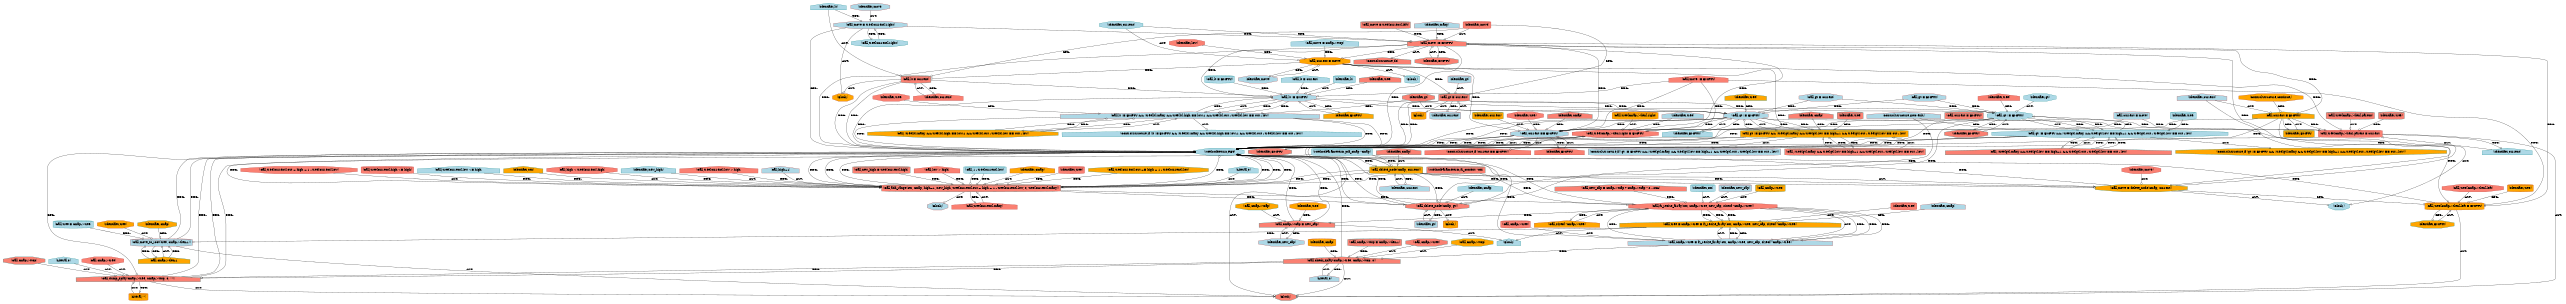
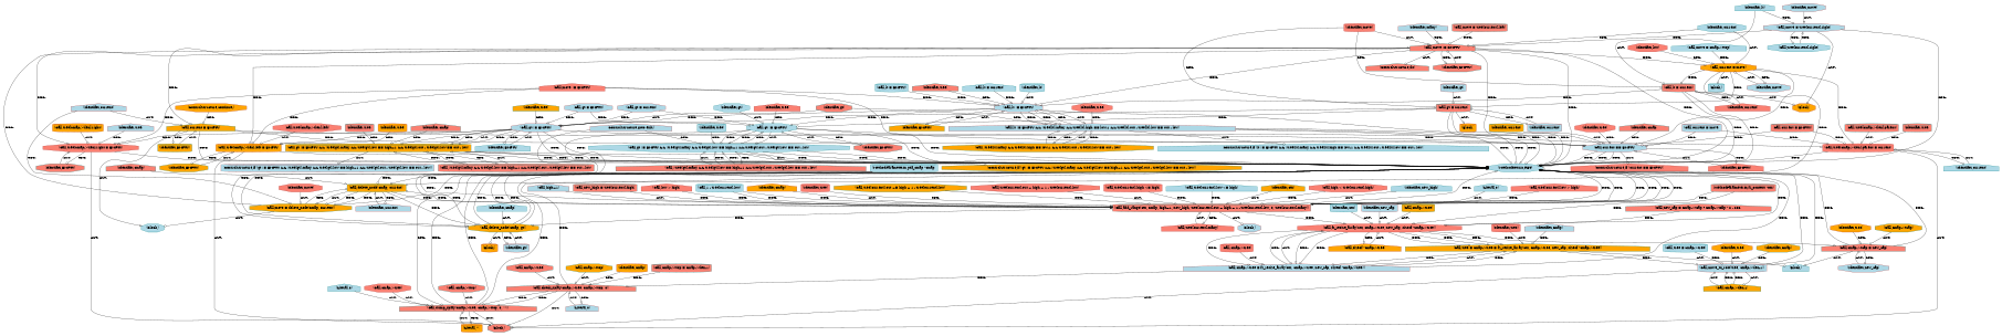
  digraph {
    node [color=teal fillcolor=salmon shape=house style=filled]
    edge [arrowhead=odot]
    n1 [color=brown fillcolor=lightblue label="(Call,move = tree[current].right)" shape=octagon]
    n2 [label="(Call,move != EMPTY)"]
    n3 [fillcolor=lightblue label="(MethodReturn,RET)" shape=octagon]
    n4 [fillcolor=lightblue label="(Call,tree[current].right)" shape=octagon]
    n5 [color=brown fillcolor=orange label="(Block,)" shape=octagon]
    n6 [color=brown fillcolor=orange label="(Call,current = move)" shape=octagon]
    n7 [color=brown fillcolor=orange label="(Call,tree[cmap->tlen].left = EMPTY)" shape=cylinder]
    n8 [color=brown label="(Call,tree[cmap->tlen].right = EMPTY)" shape=octagon]
    n9 [color=brown fillcolor=lightblue label="(Call,current == EMPTY)" shape=octagon]
    n10 [color=brown fillcolor=lightblue label="(Call,lt != EMPTY)" shape=octagon]
    n11 [fillcolor=orange label="(Call,current = EMPTY)"]
    n12 [label="(ControlStructure,do)"]
    n13 [label="(Identifier,EMPTY)" shape=octagon]
    n14 [fillcolor=orange label="(Call,delete_node(cmap, current))" shape=cylinder]
    n15 [label="(Call,dump_splay(cmap->tree, cmap->ttop, 0, \"\"))"]
    n16 [label="(Call,gt = current)" shape=cylinder]
    n17 [label="(Call,lt = current)" shape=cylinder]
    n18 [color=brown label="(Call,tree[cmap->tlen].parent = current)" shape=cylinder]
    n19 [color=brown fillcolor=lightblue label="(Identifier,move)" shape=octagon]
    n20 [fillcolor=lightblue label="(Block,)" shape=cylinder]
    n21 [label="(Block,)" shape=octagon]
    n22 [fillcolor=orange label="(Identifier,EMPTY)" shape=octagon]
    n23 [label="(Identifier,EMPTY)" shape=octagon]
    n24 [color=brown label="(ControlStructure,if (current == EMPTY))"]
    n25 [color=brown label="(Identifier,EMPTY)"]
    n26 [fillcolor=lightblue label="(Call,gt != EMPTY)" shape=octagon]
    n27 [color=brown fillcolor=lightblue label="(Call,gt != EMPTY)" shape=octagon]
    n28 [color=brown fillcolor=lightblue label="(Call,lt != EMPTY && !tree[lt].many && tree[lt].high == low-1 && tree[lt].out - tree[lt].low == out - low)"]
    n29 [fillcolor=orange label="(Identifier,EMPTY)"]
    n30 [fillcolor=lightblue label="(Block,)" shape=octagon]
    n31 [fillcolor=orange label="(Identifier,EMPTY)" shape=cylinder]
    n32 [fillcolor=orange label="(Call,move = delete_node(cmap, current))" shape=octagon]
    n33 [label="(Call,add_range(ctx, cmap, high+1, new_high, tree[current].out + high + 1 - tree[current].low, 0, tree[current].many))" shape=cylinder]
-   n34 [label="(Call,delete_node(cmap, gt))" shape=octagon]
+   n34 [fillcolor=orange label="(Call,delete_node(cmap, gt))" shape=octagon]
    n35 [color=brown fillcolor=lightblue label="(Identifier,current)"]
    n36 [color=brown fillcolor=orange label="(Block,)" shape=cylinder]
    n37 [color=brown fillcolor=lightblue label="(Identifier,current)" shape=cylinder]
    n38 [color=brown label="(Identifier,current)"]
    n39 [fillcolor=lightblue label="(Identifier,current)"]
    n40 [color=brown label="(Call,fz_resize_array(ctx, cmap->tree, new_cap, sizeof *cmap->tree))" shape=octagon]
    n41 [color=brown fillcolor=lightblue label="(Block,)" shape=octagon]
    n42 [color=brown label="(Call,tree[current].many)"]
    n43 [color=brown fillcolor=lightblue label="(Identifier,gt)" shape=cylinder]
    n44 [color=brown fillcolor=orange label="(Block,)" shape=cylinder]
    n45 [fillcolor=orange label="(Call,tree = cmap->tree = fz_resize_array(ctx, cmap->tree, new_cap, sizeof *cmap->tree))"]
    n46 [color=brown fillcolor=lightblue label="(Call,cmap->tree = fz_resize_array(ctx, cmap->tree, new_cap, sizeof *cmap->tree))"]
    n47 [label="(Call,cmap->tcap = new_cap)"]
    n48 [color=brown fillcolor=orange label="(Call,sizeof *cmap->tree)"]
    n49 [color=brown fillcolor=lightblue label="(Call,move_to_root(tree, cmap->tlen-1))" shape=cylinder]
    n50 [fillcolor=lightblue label="(Block,)"]
    n51 [label="(Call,check_splay(cmap->tree, cmap->ttop, 0))"]
    n52 [color=brown fillcolor=lightblue label="(Identifier,new_cap)" shape=octagon]
    n53 [fillcolor=orange label="(Call,cmap->tlen-1)"]
    n54 [color=brown fillcolor=lightblue label="(Literal,0)"]
    n55 [color=brown fillcolor=orange label="(Literal,\"\")" shape=cylinder]
    n56 [fillcolor=lightblue label="(Call,gt != EMPTY && !tree[gt].many && tree[gt].low == high+1 && tree[gt].out - tree[gt].low == out - low)" shape=octagon]
    n57 [label="(Identifier,EMPTY)" shape=octagon]
    n58 [fillcolor=orange label="(Call,gt != EMPTY && !tree[gt].many && tree[gt].low == high+1 && tree[gt].out - tree[gt].low == out - low)" shape=cylinder]
    n59 [fillcolor=lightblue label="(Identifier,EMPTY)"]
    n60 [label="(Call,!tree[gt].many && tree[gt].low == high+1 && tree[gt].out - tree[gt].low == out - low)"]
    n61 [fillcolor=orange label="(ControlStructure,if (gt != EMPTY && !tree[gt].many && tree[gt].low == high+1 && tree[gt].out - tree[gt].low == out - low))" shape=octagon]
    n62 [label="(Call,!tree[gt].many && tree[gt].low == high+1 && tree[gt].out - tree[gt].low == out - low)" shape=cylinder]
    n63 [color=brown fillcolor=lightblue label="(ControlStructure,if (gt != EMPTY && !tree[gt].many && tree[gt].low == high+1 && tree[gt].out - tree[gt].low == out - low))" shape=cylinder]
    n64 [fillcolor=lightblue label="(ControlStructure,if (lt != EMPTY && !tree[lt].many && tree[lt].high == low-1 && tree[lt].out - tree[lt].low == out - low))"]
    n65 [fillcolor=orange label="(Call,!tree[lt].many && tree[lt].high == low-1 && tree[lt].out - tree[lt].low == out - low)" shape=octagon]
    n66 [fillcolor=lightblue label="(Literal,0)"]
    n67 [color=brown label="(Call,tree[cmap->tlen].left)" shape=octagon]
    n68 [label="(Call,cmap->ttop)" shape=octagon]
    n69 [fillcolor=lightblue label="(Call,tree = cmap->tree)" shape=cylinder]
    n70 [fillcolor=orange label="(Identifier,current)" shape=cylinder]
    n71 [fillcolor=lightblue label="(Call,lt = EMPTY)" shape=cylinder]
    n72 [color=brown label="(Identifier,tree)" shape=cylinder]
    n73 [label="(Call,new_cap = cmap->tcap ? cmap->tcap * 2 : 256)"]
    n74 [color=brown fillcolor=orange label="(Identifier,tree)" shape=octagon]
    n75 [fillcolor=lightblue label="(Identifier,gt)" shape=octagon]
    n76 [color=brown label="(Call,tree[current].low > high)"]
    n77 [label="(MethodParameterIn,fz_context *ctx)" shape=cylinder]
    n78 [color=brown fillcolor=orange label="(Identifier,tree)" shape=cylinder]
    n79 [color=brown label="(Call,cmap->tree)" shape=cylinder]
    n80 [color=brown fillcolor=lightblue label="(Call,gt = EMPTY)" shape=octagon]
    n81 [color=brown fillcolor=lightblue label="(Call,high+1)"]
    n82 [color=brown fillcolor=lightblue label="(Call,gt = current)" shape=octagon]
    n83 [color=brown fillcolor=lightblue label="(Call,current = move)" shape=cylinder]
    n84 [color=brown label="(Identifier,tree)" shape=octagon]
    n85 [color=brown label="(Identifier,low)" shape=octagon]
    n86 [fillcolor=orange label="(Call,cmap->ttop)" shape=octagon]
    n87 [color=brown label="(Identifier,tree)" shape=octagon]
    n88 [label="(Call,tree[cmap->tlen].parent)" shape=cylinder]
    n89 [label="(Identifier,cmap)"]
    n90 [color=brown fillcolor=lightblue label="(Identifier,current)"]
    n91 [label="(Call,new_high = tree[current].high)" shape=cylinder]
    n92 [color=brown fillcolor=orange label="(Identifier,cmap)" shape=cylinder]
    n93 [color=brown label="(Call,low > high)"]
    n94 [label="(Identifier,tree)" shape=cylinder]
    n95 [color=brown fillcolor=lightblue label="(ControlStructure,goto exit;)"]
    n96 [fillcolor=lightblue label="(Call,1 - tree[current].low)" shape=cylinder]
    n97 [color=brown fillcolor=orange label="(Identifier,tree)" shape=octagon]
    n98 [color=brown fillcolor=orange label="(Identifier,cmap)"]
    n99 [color=brown fillcolor=lightblue label="(Identifier,move)" shape=octagon]
    n100 [label="(Identifier,cmap)"]
    n101 [color=brown label="(Identifier,tree)"]
    n102 [color=brown label="(Identifier,tree)" shape=cylinder]
    n103 [fillcolor=orange label="(Call,tree[current].out += high + 1 - tree[current].low)" shape=octagon]
    n104 [fillcolor=lightblue label="(Identifier,ctx)" shape=cylinder]
    n105 [fillcolor=lightblue label="(MethodParameterIn,pdf_cmap *cmap)" shape=cylinder]
    n106 [color=brown label="(Call,tree[current].out + high + 1 - tree[current].low)" shape=octagon]
    n107 [color=brown fillcolor=lightblue label="(Identifier,new_cap)" shape=cylinder]
    n108 [label="(Identifier,tree)" shape=cylinder]
    n109 [label="(Identifier,tree)"]
    n110 [fillcolor=lightblue label="(Literal,0)"]
    n111 [fillcolor=orange label="(Call,cmap->tcap)" shape=octagon]
    n112 [color=brown label="(Identifier,move)" shape=cylinder]
    n113 [color=brown fillcolor=lightblue label="(Identifier,cmap)"]
    n114 [fillcolor=orange label="(Identifier,cmap)" shape=octagon]
    n115 [fillcolor=orange label="(Call,cmap->tree)" shape=cylinder]
    n116 [fillcolor=orange label="(Identifier,tree)"]
    n117 [label="(Call,move = tree[current].left)" shape=cylinder]
    n118 [color=brown label="(Call,cmap->tree)" shape=octagon]
    n119 [fillcolor=lightblue label="(Identifier,current)" shape=octagon]
    n120 [color=brown fillcolor=lightblue label="(Identifier,gt)" shape=cylinder]
    n121 [label="(Call,cmap->ttop = cmap->tlen-1)" shape=cylinder]
    n122 [fillcolor=lightblue label="(Identifier,lt)"]
    n123 [color=brown label="(Call,tree[current].high <= high)" shape=cylinder]
    n124 [color=brown label="(Identifier,move)" shape=octagon]
    n125 [fillcolor=lightblue label="(Call,move = cmap->ttop)"]
    n126 [label="(Call,cmap->tree)" shape=octagon]
    n127 [fillcolor=lightblue label="(Identifier,cmap)"]
    n128 [color=brown label="(Call,move != EMPTY)"]
    n129 [fillcolor=lightblue label="(Call,tree[current].low <= high)"]
    n130 [label="(Call,current = EMPTY)" shape=cylinder]
    n131 [color=brown fillcolor=lightblue label="(Identifier,many)"]
    n132 [fillcolor=lightblue label="(Call,lt = current)"]
    n133 [label="(Identifier,gt)" shape=octagon]
    n134 [fillcolor=lightblue label="(Identifier,lt)" shape=cylinder]
    n135 [fillcolor=lightblue label="(Identifier,tree)" shape=cylinder]
    n136 [color=brown fillcolor=orange label="(Call,tree[cmap->tlen].right)" shape=cylinder]
    n137 [fillcolor=orange label="(Identifier,ctx)"]
    n138 [color=brown fillcolor=orange label="(ControlStructure,continue;)" shape=octagon]
    n139 [label="(Identifier,cmap)"]
    n140 [color=brown label="(Call,high < tree[current].high)" shape=octagon]
    n141 [color=brown fillcolor=lightblue label="(Identifier,tree)"]
    n142 [fillcolor=lightblue label="(Identifier,new_high)"]
    n1 -> n2 [label="DDG: "]
    n1 -> n3 [label="CFG: "]
    n1 -> n4 [label="CFG: "]
    n1 -> n5 [label="AST: "]
    n2 -> n3 [label="DDG: "]
    n2 -> n3 [arrowhead=onormal label="DDG: "]
    n2 -> n6 [label="DDG: "]
    n2 -> n7 [label="DDG: "]
    n2 -> n8 [arrowhead=onormal label="DDG: "]
    n2 -> n9 [arrowhead=onormal label="DDG: "]
    n2 -> n10 [label="DDG: "]
    n2 -> n11 [label="DDG: "]
    n2 -> n12 [label="AST: "]
    n2 -> n13 [arrowhead=onormal label="CFG: "]
    n3 -> n14 [label="DDG: "]
    n3 -> n15 [label="CFG: "]
    n4 -> n1 [arrowhead=onormal label="CFG: "]
    n6 -> n9 [arrowhead=onormal label="DDG: "]
    n6 -> n14 [label="DDG: "]
    n6 -> n16 [label="DDG: "]
    n6 -> n17 [label="DDG: "]
    n6 -> n18 [label="DDG: "]
    n6 -> n19 [label="CFG: "]
    n6 -> n20 [label="AST: "]
    n7 -> n3 [arrowhead=onormal label="DDG: "]
    n7 -> n21 [label="AST: "]
    n7 -> n22 [label="CFG: "]
    n8 -> n3 [label="DDG: "]
    n8 -> n21 [label="AST: "]
    n8 -> n23 [label="CFG: "]
    n9 -> n3 [label="DDG: "]
    n9 -> n3 [label="DDG: "]
    n9 -> n3 [arrowhead=onormal label="DDG: "]
    n9 -> n24 [label="AST: "]
    n9 -> n25 [arrowhead=onormal label="CFG: "]
    n10 -> n3 [label="DDG: "]
    n10 -> n26 [arrowhead=onormal label="DDG: "]
    n10 -> n27 [arrowhead=onormal label="DDG: "]
    n10 -> n28 [arrowhead=onormal label="AST: "]
    n10 -> n28 [arrowhead=onormal label="DDG: "]
    n10 -> n28 [label="DDG: "]
    n10 -> n29 [arrowhead=onormal label="CFG: "]
    n11 -> n3 [arrowhead=onormal label="DDG: "]
    n11 -> n9 [arrowhead=onormal label="DDG: "]
    n11 -> n18 [arrowhead=onormal label="DDG: "]
    n11 -> n30 [arrowhead=onormal label="AST: "]
    n11 -> n31 [arrowhead=onormal label="CFG: "]
    n13 -> n2 [label="AST: "]
    n14 -> n32 [arrowhead=onormal label="AST: "]
    n14 -> n32 [label="DDG: "]
    n14 -> n32 [label="DDG: "]
    n14 -> n33 [arrowhead=onormal label="DDG: "]
    n14 -> n34 [arrowhead=onormal label="DDG: "]
    n14 -> n35 [label="CFG: "]
    n15 -> n3 [arrowhead=onormal label="DDG: "]
    n15 -> n3 [label="DDG: "]
    n15 -> n3 [arrowhead=onormal label="DDG: "]
    n15 -> n21 [arrowhead=onormal label="AST: "]
    n15 -> n55 [arrowhead=onormal label="CFG: "]
    n16 -> n3 [label="DDG: "]
    n16 -> n3 [label="DDG: "]
    n16 -> n26 [label="DDG: "]
    n16 -> n27 [arrowhead=onormal label="DDG: "]
    n16 -> n36 [arrowhead=onormal label="AST: "]
    n16 -> n37 [label="CFG: "]
    n17 -> n3 [arrowhead=onormal label="DDG: "]
    n17 -> n3 [arrowhead=onormal label="DDG: "]
    n17 -> n5 [arrowhead=onormal label="AST: "]
    n17 -> n10 [arrowhead=onormal label="DDG: "]
    n17 -> n38 [arrowhead=onormal label="CFG: "]
    n18 -> n3 [arrowhead=onormal label="DDG: "]
    n18 -> n21 [label="AST: "]
    n18 -> n39 [label="CFG: "]
    n19 -> n6 [label="AST: "]
    n22 -> n7 [arrowhead=onormal label="AST: "]
    n23 -> n8 [arrowhead=onormal label="AST: "]
    n25 -> n9 [arrowhead=onormal label="AST: "]
    n26 -> n3 [arrowhead=onormal label="DDG: "]
    n26 -> n3 [label="DDG: "]
    n26 -> n34 [arrowhead=onormal label="DDG: "]
    n26 -> n56 [arrowhead=onormal label="AST: "]
    n26 -> n56 [label="DDG: "]
    n26 -> n56 [arrowhead=onormal label="DDG: "]
    n26 -> n57 [arrowhead=onormal label="CFG: "]
    n27 -> n3 [label="DDG: "]
    n27 -> n3 [label="DDG: "]
    n27 -> n7 [arrowhead=onormal label="DDG: "]
    n27 -> n8 [arrowhead=onormal label="DDG: "]
    n27 -> n9 [label="DDG: "]
    n27 -> n58 [arrowhead=onormal label="AST: "]
    n27 -> n58 [label="DDG: "]
    n27 -> n58 [arrowhead=onormal label="DDG: "]
    n27 -> n59 [label="CFG: "]
    n28 -> n3 [label="DDG: "]
    n28 -> n3 [label="DDG: "]
    n28 -> n3 [arrowhead=onormal label="DDG: "]
    n28 -> n10 [label="CFG: "]
    n28 -> n64 [label="AST: "]
    n28 -> n65 [arrowhead=onormal label="CFG: "]
    n29 -> n10 [arrowhead=onormal label="AST: "]
    n31 -> n11 [label="AST: "]
    n32 -> n2 [arrowhead=onormal label="DDG: "]
    n32 -> n3 [arrowhead=onormal label="DDG: "]
-   n32 -> n7 [label="CFG: "]
+   n32 -> n14 [label="CFG: "]
    n32 -> n30 [label="AST: "]
    n33 -> n3 [label="DDG: "]
    n33 -> n3 [label="DDG: "]
    n33 -> n3 [arrowhead=onormal label="DDG: "]
    n33 -> n3 [label="DDG: "]
    n33 -> n3 [arrowhead=onormal label="DDG: "]
    n33 -> n3 [arrowhead=onormal label="DDG: "]
    n33 -> n3 [arrowhead=onormal label="DDG: "]
    n33 -> n14 [label="DDG: "]
    n33 -> n34 [arrowhead=onormal label="DDG: "]
    n33 -> n40 [arrowhead=onormal label="DDG: "]
    n33 -> n41 [label="AST: "]
    n33 -> n42 [arrowhead=onormal label="CFG: "]
    n34 -> n3 [label="DDG: "]
    n34 -> n3 [arrowhead=onormal label="DDG: "]
    n34 -> n3 [arrowhead=onormal label="DDG: "]
    n34 -> n43 [label="CFG: "]
    n34 -> n44 [label="AST: "]
    n35 -> n14 [arrowhead=onormal label="AST: "]
    n37 -> n16 [label="AST: "]
    n38 -> n17 [label="AST: "]
    n39 -> n18 [arrowhead=onormal label="AST: "]
    n40 -> n3 [label="DDG: "]
    n40 -> n45 [arrowhead=onormal label="DDG: "]
    n40 -> n45 [arrowhead=onormal label="DDG: "]
    n40 -> n45 [label="DDG: "]
    n40 -> n46 [label="AST: "]
    n40 -> n46 [arrowhead=onormal label="DDG: "]
    n40 -> n46 [arrowhead=onormal label="DDG: "]
    n40 -> n46 [label="DDG: "]
    n40 -> n47 [arrowhead=onormal label="DDG: "]
    n40 -> n48 [arrowhead=onormal label="CFG: "]
    n42 -> n33 [arrowhead=onormal label="AST: "]
    n43 -> n34 [arrowhead=onormal label="AST: "]
    n45 -> n46 [label="CFG: "]
    n45 -> n49 [label="DDG: "]
    n45 -> n50 [label="AST: "]
    n46 -> n3 [arrowhead=onormal label="DDG: "]
    n46 -> n40 [arrowhead=onormal label="CFG: "]
    n46 -> n45 [arrowhead=onormal label="AST: "]
    n46 -> n45 [arrowhead=onormal label="DDG: "]
    n46 -> n51 [label="DDG: "]
    n47 -> n3 [label="DDG: "]
    n47 -> n3 [arrowhead=onormal label="DDG: "]
    n47 -> n50 [arrowhead=onormal label="AST: "]
    n47 -> n52 [label="CFG: "]
    n48 -> n40 [label="AST: "]
    n49 -> n3 [label="DDG: "]
    n49 -> n3 [label="DDG: "]
    n49 -> n21 [arrowhead=onormal label="AST: "]
-   n49 -> n53 [label="CFG: "]
+   n49 -> n53 [label="AST: "]
    n51 -> n3 [label="DDG: "]
    n51 -> n15 [label="DDG: "]
    n51 -> n15 [arrowhead=onormal label="DDG: "]
    n51 -> n21 [arrowhead=onormal label="AST: "]
    n51 -> n54 [arrowhead=onormal label="CFG: "]
    n52 -> n47 [label="AST: "]
    n53 -> n49 [label="AST: "]
    n53 -> n49 [label="DDG: "]
    n53 -> n49 [label="DDG: "]
    n54 -> n51 [arrowhead=onormal label="AST: "]
    n55 -> n15 [arrowhead=onormal label="AST: "]
    n56 -> n3 [arrowhead=onormal label="DDG: "]
    n56 -> n3 [label="DDG: "]
    n56 -> n3 [label="DDG: "]
    n56 -> n26 [arrowhead=onormal label="CFG: "]
    n56 -> n60 [arrowhead=onormal label="CFG: "]
    n56 -> n61 [label="AST: "]
    n57 -> n26 [label="AST: "]
    n58 -> n3 [label="DDG: "]
    n58 -> n3 [label="DDG: "]
    n58 -> n3 [arrowhead=onormal label="DDG: "]
    n58 -> n27 [label="CFG: "]
    n58 -> n62 [arrowhead=onormal label="CFG: "]
    n58 -> n63 [label="AST: "]
    n59 -> n27 [label="AST: "]
    n60 -> n56 [label="AST: "]
    n60 -> n56 [label="DDG: "]
    n60 -> n56 [arrowhead=onormal label="DDG: "]
    n62 -> n58 [arrowhead=onormal label="AST: "]
    n62 -> n58 [arrowhead=onormal label="DDG: "]
    n62 -> n58 [label="DDG: "]
    n65 -> n28 [arrowhead=onormal label="AST: "]
    n65 -> n28 [label="DDG: "]
    n65 -> n28 [label="DDG: "]
    n66 -> n33 [arrowhead=onormal label="AST: "]
    n67 -> n7 [label="AST: "]
    n68 -> n15 [arrowhead=onormal label="AST: "]
    n69 -> n49 [label="DDG: "]
    n70 -> n9 [arrowhead=onormal label="AST: "]
    n71 -> n10 [label="DDG: "]
    n72 -> n45 [arrowhead=onormal label="AST: "]
    n73 -> n40 [label="DDG: "]
    n74 -> n47 [arrowhead=onormal label="CFG: "]
    n75 -> n26 [label="AST: "]
    n76 -> n33 [label="DDG: "]
    n77 -> n33 [arrowhead=onormal label="DDG: "]
    n77 -> n40 [arrowhead=onormal label="DDG: "]
    n78 -> n7 [label="CFG: "]
    n79 -> n46 [arrowhead=onormal label="AST: "]
    n80 -> n26 [label="DDG: "]
    n80 -> n27 [arrowhead=onormal label="DDG: "]
    n81 -> n33 [label="AST: "]
    n82 -> n26 [label="DDG: "]
    n82 -> n27 [label="DDG: "]
    n83 -> n9 [arrowhead=onormal label="DDG: "]
    n83 -> n18 [label="DDG: "]
    n84 -> n9 [arrowhead=onormal label="CFG: "]
    n85 -> n6 [arrowhead=onormal label="CFG: "]
    n86 -> n51 [arrowhead=onormal label="AST: "]
    n87 -> n28 [arrowhead=onormal label="CFG: "]
    n88 -> n18 [arrowhead=onormal label="AST: "]
    n89 -> n58 [arrowhead=onormal label="CFG: "]
    n90 -> n11 [label="AST: "]
    n90 -> n32 [label="CFG: "]
    n91 -> n33 [arrowhead=onormal label="DDG: "]
    n92 -> n51 [label="CFG: "]
    n93 -> n33 [arrowhead=onormal label="DDG: "]
    n94 -> n58 [arrowhead=onormal label="CFG: "]
    n95 -> n34 [label="CFG: "]
    n95 -> n56 [label="CFG: "]
    n96 -> n33 [label="DDG: "]
    n96 -> n33 [label="DDG: "]
    n97 -> n49 [label="AST: "]
    n98 -> n33 [arrowhead=onormal label="AST: "]
    n99 -> n1 [arrowhead=onormal label="AST: "]
    n100 -> n9 [arrowhead=onormal label="CFG: "]
    n101 -> n26 [label="CFG: "]
    n102 -> n33 [arrowhead=onormal label="CFG: "]
    n103 -> n33 [label="DDG: "]
    n104 -> n40 [label="AST: "]
    n105 -> n14 [label="DDG: "]
    n105 -> n33 [arrowhead=onormal label="DDG: "]
    n105 -> n34 [label="DDG: "]
    n106 -> n33 [label="AST: "]
    n107 -> n40 [arrowhead=onormal label="AST: "]
    n108 -> n18 [label="CFG: "]
    n109 -> n10 [arrowhead=onormal label="CFG: "]
    n110 -> n15 [label="AST: "]
    n111 -> n47 [label="AST: "]
    n112 -> n2 [arrowhead=onormal label="AST: "]
    n112 -> n16 [label="CFG: "]
    n112 -> n17 [label="CFG: "]
    n113 -> n45 [label="CFG: "]
    n114 -> n49 [arrowhead=onormal label="CFG: "]
    n115 -> n40 [label="AST: "]
    n116 -> n27 [arrowhead=onormal label="CFG: "]
    n117 -> n2 [label="DDG: "]
    n118 -> n15 [arrowhead=onormal label="AST: "]
    n119 -> n2 [label="CFG: "]
    n119 -> n6 [arrowhead=onormal label="AST: "]
    n120 -> n16 [label="AST: "]
    n121 -> n51 [arrowhead=onormal label="DDG: "]
    n122 -> n1 [label="CFG: "]
    n122 -> n17 [label="AST: "]
    n123 -> n33 [arrowhead=onormal label="DDG: "]
    n124 -> n32 [label="AST: "]
    n125 -> n6 [arrowhead=onormal label="DDG: "]
    n126 -> n51 [arrowhead=onormal label="AST: "]
    n127 -> n34 [label="AST: "]
    n128 -> n7 [label="DDG: "]
    n128 -> n8 [label="DDG: "]
    n128 -> n9 [arrowhead=onormal label="DDG: "]
    n128 -> n10 [arrowhead=onormal label="DDG: "]
    n129 -> n33 [arrowhead=onormal label="DDG: "]
    n130 -> n9 [label="DDG: "]
    n130 -> n18 [label="DDG: "]
    n131 -> n2 [arrowhead=onormal label="CFG: "]
    n132 -> n10 [arrowhead=onormal label="DDG: "]
    n133 -> n27 [arrowhead=onormal label="AST: "]
    n133 -> n28 [label="CFG: "]
    n134 -> n10 [arrowhead=onormal label="AST: "]
    n135 -> n56 [arrowhead=onormal label="CFG: "]
    n136 -> n8 [label="AST: "]
    n137 -> n33 [arrowhead=onormal label="AST: "]
    n138 -> n11 [label="CFG: "]
    n139 -> n14 [arrowhead=onormal label="AST: "]
    n140 -> n33 [arrowhead=onormal label="DDG: "]
    n141 -> n8 [label="CFG: "]
    n142 -> n33 [label="AST: "]
  }
